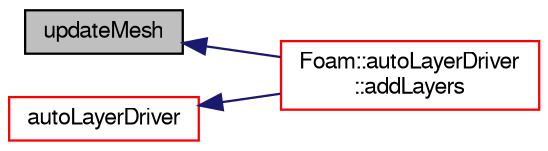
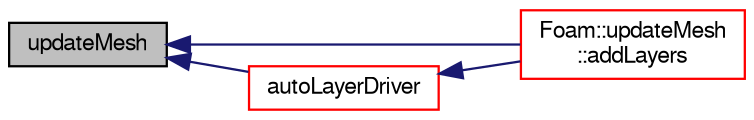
  digraph {
    rankdir=LR
    node [color=red fontname=FreeSans fontsize=10 shape=record]
    edge [color=midnightblue dir=back fontname=FreeSans fontsize=10 labelfontname=FreeSans labelfontsize=10 style=solid]
    n1 [color=black fillcolor=grey75 fontcolor=black height=0.2 label=updateMesh style=filled width=0.4]
-   n2 [height=0.2 label="Foam::autoLayerDriver\l::addLayers" width=0.4]
+   n2 [height=0.2 label="Foam::updateMesh\l::addLayers" width=0.4]
    n3 [height=0.2 label=autoLayerDriver width=0.4]
    n1 -> n2
+   n1 -> n3
    n3 -> n2
  }
